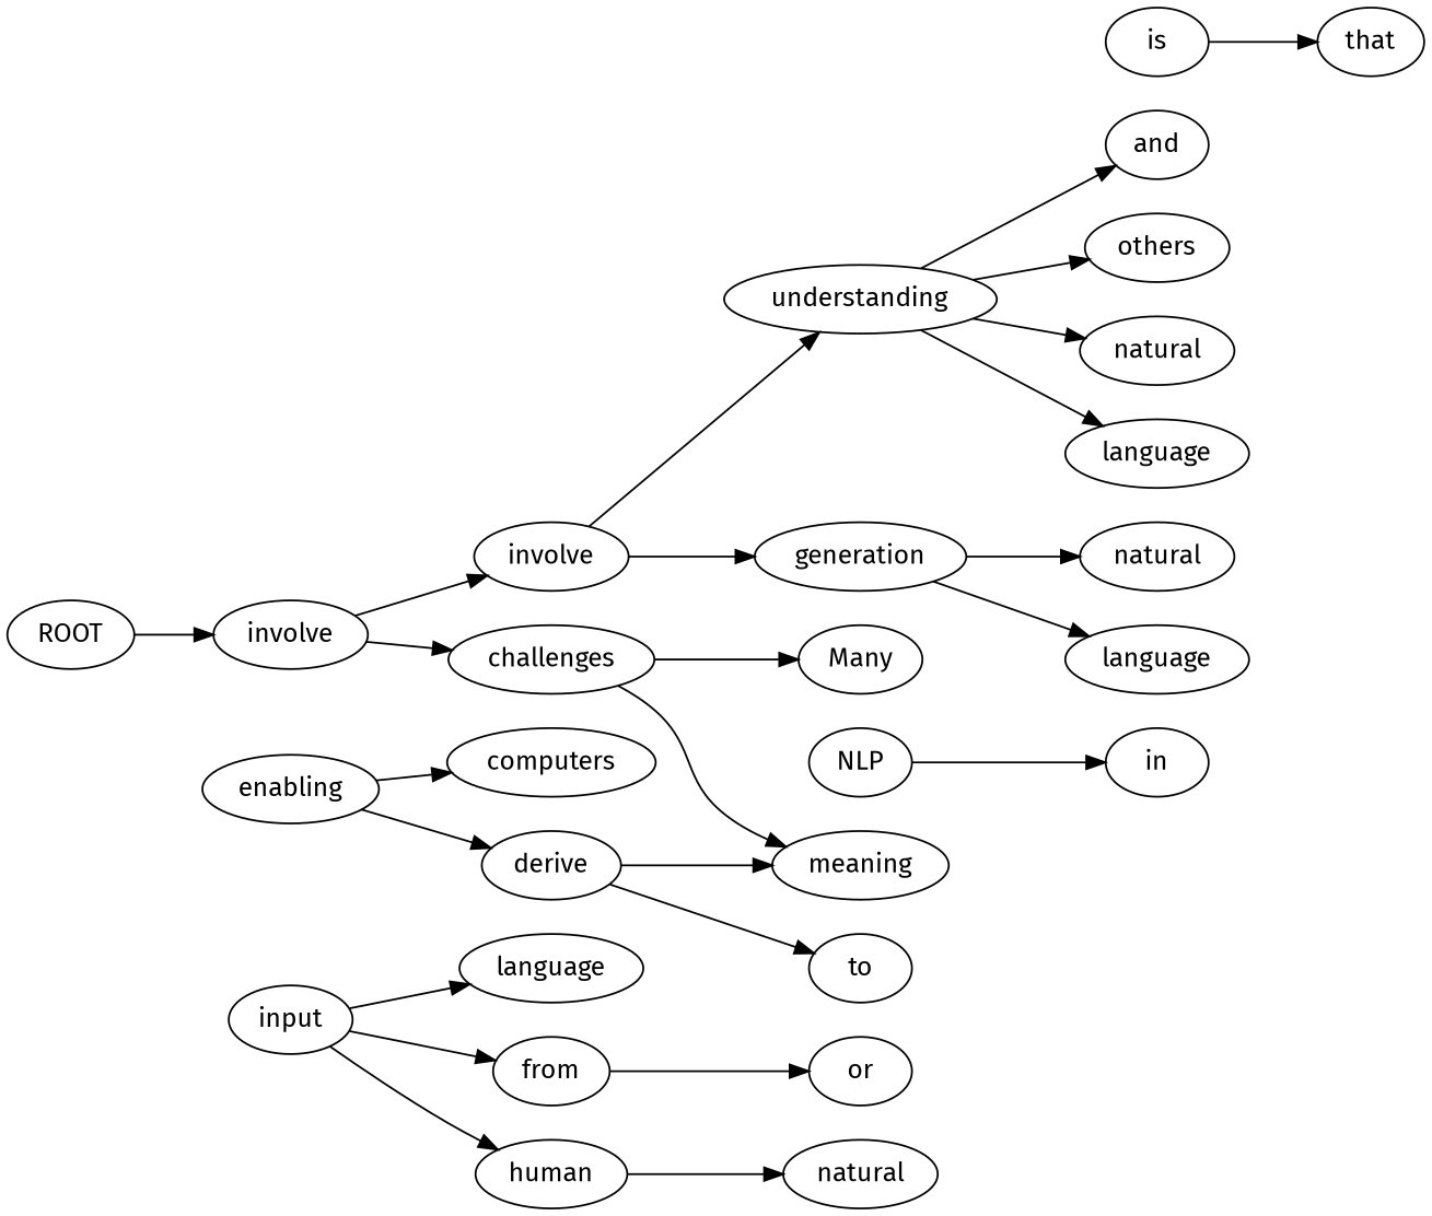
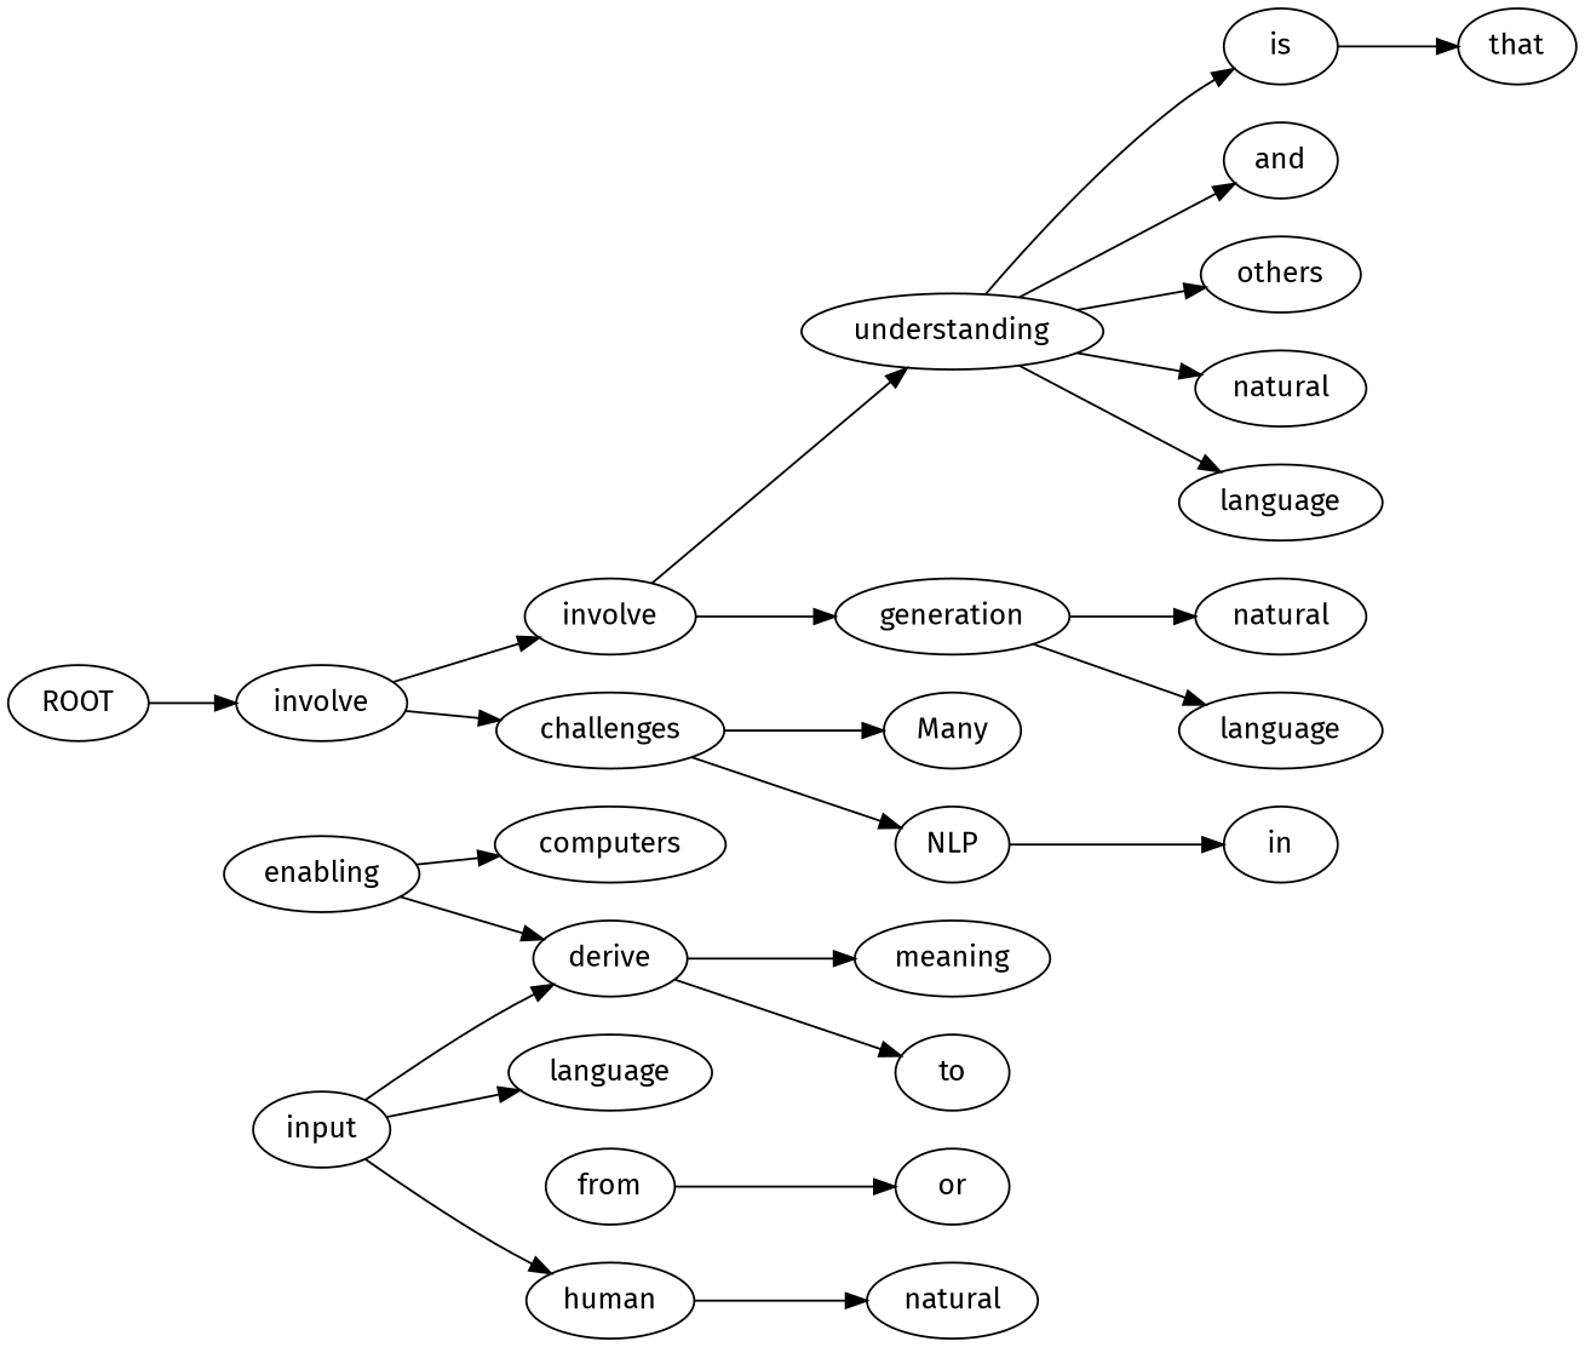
  digraph {
    fontname="Fira Sans"
    rankdir=LR
    node [fontname="Fira Sans"]
    edge [fontname="Fira Sans"]
    n1 [label=ROOT]
    n2 [label=involve]
    n3 [label=challenges]
    n4 [label=involve]
    n5 [label=Many]
    n6 [label=NLP]
    n7 [label=in]
    n8 [label=understanding]
    n9 [label=generation]
    n10 [label=natural]
    n11 [label=language]
    n12 [label=is]
    n13 [label=and]
    n14 [label=others]
    n15 [label=that]
    n16 [label=enabling]
    n17 [label=computers]
    n18 [label=derive]
    n19 [label=to]
    n20 [label=meaning]
    n21 [label=input]
    n22 [label=from]
    n23 [label=human]
    n24 [label=language]
    n25 [label=or]
    n26 [label=natural]
    n27 [label=natural]
    n28 [label=language]
    n1 -> n2
    n2 -> n3
    n2 -> n4
    n3 -> n5
-   n3 -> n20
+   n3 -> n6
    n4 -> n8
    n4 -> n9
    n6 -> n7
    n8 -> n10
    n8 -> n11
+   n8 -> n12
    n8 -> n13
    n8 -> n14
    n9 -> n27
    n9 -> n28
    n12 -> n15
    n16 -> n17
    n16 -> n18
    n18 -> n19
    n18 -> n20
-   n21 -> n22
+   n21 -> n18
    n21 -> n23
    n21 -> n24
    n22 -> n25
    n23 -> n26
  }
